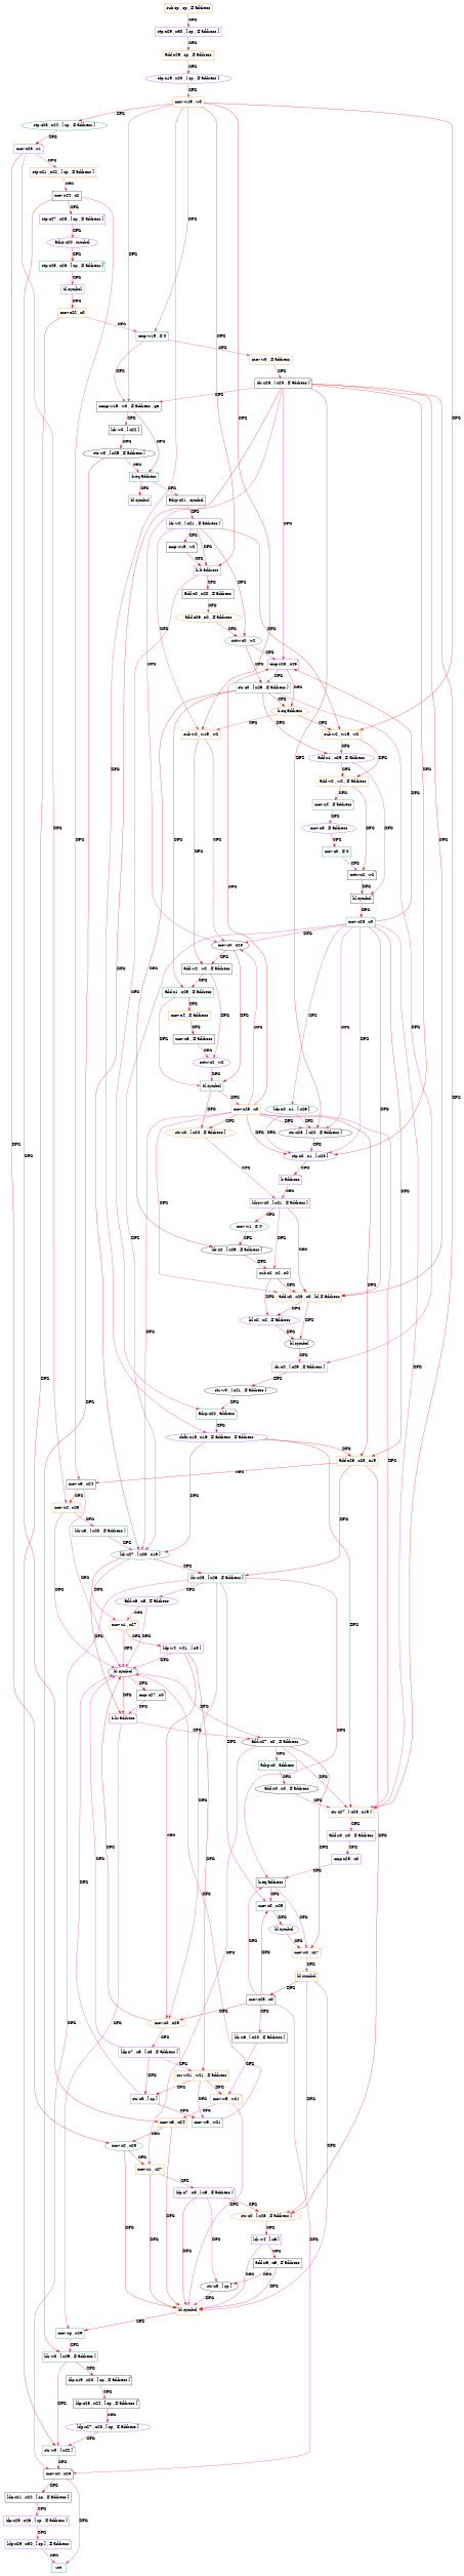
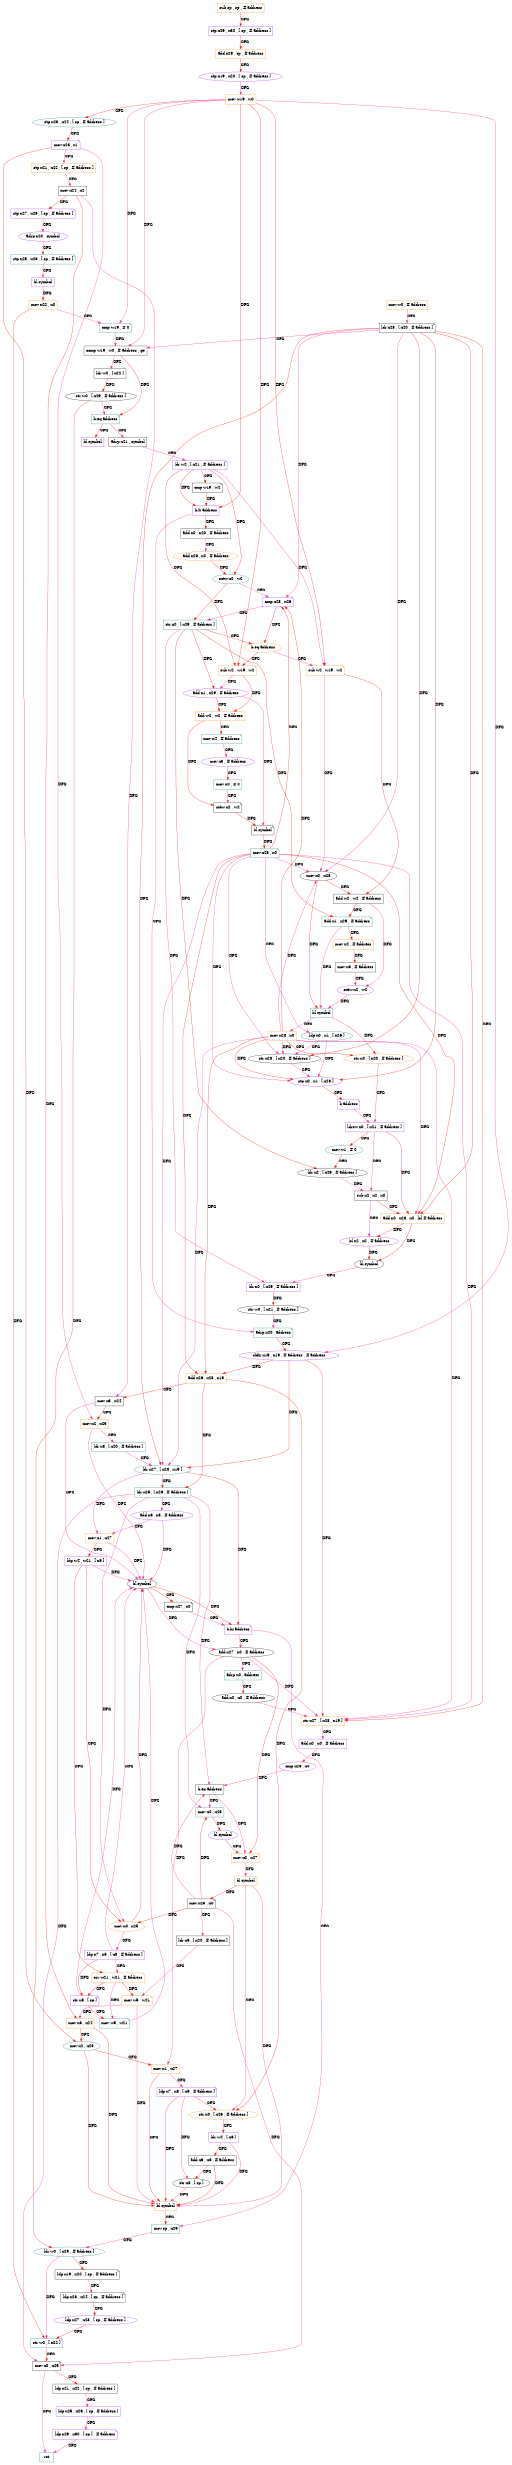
  digraph {
    node [color=purple shape=note]
    edge [color=red]
    n1 [color=darkorange label="sub sp , sp , # address"]
    n2 [label="stp x29 , x30 , [ sp , # address ]" shape=box]
    n3 [color=darkorange label="add x29 , sp , # address" shape=box]
    n4 [label="stp x19 , x20 , [ sp , # address ]" shape=ellipse]
    n5 [color=darkorange label="mov w19 , w0" shape=box]
    n6 [color=teal label="stp x23 , x24 , [ sp , # address ]" shape=ellipse]
    n7 [color=teal label="cmp w19 , # 0"]
    n8 [color=black label="ccmp w19 , w0 , # address , ge" shape=box]
    n9 [label="b.lt address" shape=box]
    n10 [label="sbfiz x19 , x19 , # address , # address" shape=ellipse]
    n11 [color=darkorange label="sub w2 , w19 , w2"]
    n12 [color=darkorange label="sub w2 , w19 , w2"]
    n13 [label="mov x23 , x1"]
    n14 [color=darkorange label="mov w0 , # address" shape=box]
    n15 [color=black label="ldr w0 , [ x22 ]" shape=box]
    n16 [color=teal label="b.eq address"]
    n17 [color=teal label="adrp x20 , address"]
    n18 [color=black label="add x0 , x20 , # address" shape=box]
    n19 [color=darkorange label="add x26 , x28 , x19" shape=box]
    n20 [color=teal label="ldr x27 , [ x28 , x19 ]" shape=ellipse]
    n21 [color=darkorange label="str x27 , [ x28 , x19 ]"]
    n22 [label="add x1 , x29 , # address" shape=ellipse]
    n23 [color=darkorange label="add w2 , w2 , # address" shape=box]
    n24 [color=black label="mov x0 , x28" shape=ellipse]
    n25 [color=black label="add w2 , w2 , # address" shape=box]
    n26 [color=darkorange label="stp x21 , x22 , [ sp , # address ]" shape=box]
    n27 [color=darkorange label="mov x2 , x23"]
    n28 [color=teal label="mov x2 , x23" shape=ellipse]
    n29 [color=black label="mov x24 , x2" shape=box]
    n30 [color=black label="bl symbol" shape=ellipse]
    n31 [color=teal label="ldr x8 , [ x20 , # address ]" shape=box]
    n32 [color=darkorange label="mov x1 , x27" shape=box]
    n33 [color=darkorange label="bl symbol" shape=box]
    n34 [label="stp x27 , x28 , [ sp , # address ]"]
    n35 [color=black label="mov x3 , x24" shape=box]
    n36 [color=darkorange label="mov x3 , x24"]
    n37 [label="adrp x20 , symbol" shape=ellipse]
    n38 [color=teal label="stp x25 , x26 , [ sp , # address ]"]
    n39 [label="bl symbol" shape=box]
    n40 [color=darkorange label="mov x22 , x0" shape=box]
    n41 [color=teal label="str w0 , [ x22 ]"]
    n42 [color=black label="str w0 , [ x29 , # address ]" shape=ellipse]
    n43 [color=black label="mov x0 , x25"]
    n44 [color=black label="ldr x28 , [ x20 , # address ]"]
    n45 [label="cmp x28 , x26"]
    n46 [color=black label="str x28 , [ x20 , # address ]" shape=ellipse]
    n47 [label="stp x0 , x1 , [ x28 ]" shape=ellipse]
    n48 [color=darkorange label="add x0 , x28 , x0 , lsl # address" shape=box]
    n49 [color=teal label="ldr x25 , [ x26 , # address ]"]
    n50 [color=darkorange label="str x0 , [ x26 , # address ]" shape=ellipse]
    n51 [color=darkorange label="mov x1 , x27"]
    n52 [label="b.hi address"]
    n53 [color=teal label="str x0 , [ x29 , # address ]" shape=box]
    n54 [color=darkorange label="b.eq address" shape=ellipse]
    n55 [label="add x0 , x0 , # address" shape=box]
    n56 [label="b address"]
    n57 [color=teal label="bl symbol" shape=box]
    n58 [label="lsl x2 , x2 , # address" shape=ellipse]
    n59 [color=black label="bl symbol" shape=ellipse]
    n60 [label="bl symbol" shape=box]
    n61 [color=black label="adrp x21 , symbol" shape=box]
-   n62 [color=teal label="ldr w0 , [ x29 , # address ]" shape=box]
+   n62 [color=teal label="ldr w0 , [ x29 , # address ]" shape=ellipse]
    n63 [color=black label="ldp x19 , x20 , [ sp , # address ]"]
    n64 [label="ldr w2 , [ x21 , # address ]"]
    n65 [color=black label="cmp w19 , w2"]
    n66 [color=teal label="sxtw x0 , w2" shape=ellipse]
    n67 [color=darkorange label="add x26 , x0 , # address" shape=ellipse]
    n68 [label="add x6 , x8 , # address" shape=ellipse]
    n69 [color=darkorange label="mov x0 , x25" shape=ellipse]
    n70 [color=black label="b.eq address" shape=box]
    n71 [color=teal label="mov x0 , x25" shape=box]
    n72 [label="ldr w4 , [ x6 ]" shape=box]
    n73 [color=black label="cmp x27 , x0"]
    n74 [color=black label="add x27 , x0 , # address" shape=ellipse]
    n75 [label="ldp w4 , w21 , [ x8 ]" shape=box]
    n76 [color=teal label="mov sp , x29"]
    n77 [label="ldp x7 , x5 , [ x8 , # address ]"]
    n78 [color=black label="ldp x21 , x22 , [ sp , # address ]" shape=box]
    n79 [color=teal label=ret shape=box]
    n80 [color=darkorange label="mov x0 , x27"]
    n81 [label="bl symbol" shape=ellipse]
    n82 [color=darkorange label="orr w21 , w21 , # address"]
    n83 [label="str x5 , [ sp ]"]
    n84 [color=teal label="mov w5 , w21"]
    n85 [color=darkorange label="mov w5 , w21"]
    n86 [color=teal label="adrp x0 , address" shape=box]
    n87 [color=black label="add x0 , x0 , # address" shape=ellipse]
    n88 [color=darkorange label="bl symbol"]
    n89 [label="ldp x7 , x8 , [ x6 , # address ]"]
    n90 [color=teal label="add x1 , x29 , # address"]
    n91 [color=black label="ldr x2 , [ x29 , # address ]" shape=ellipse]
    n92 [label="ldr x0 , [ x29 , # address ]" shape=box]
    n93 [color=black label="bl symbol"]
    n94 [color=darkorange label="mov x4 , # address"]
    n95 [color=black label="sub x2 , x2 , x0" shape=box]
    n96 [color=black label="str w0 , [ x21 , # address ]" shape=ellipse]
    n97 [color=teal label="mov x4 , # address"]
    n98 [color=black label="sxtw x2 , w2"]
    n99 [label="sxtw x2 , w2" shape=ellipse]
    n100 [color=black label="ldp x23 , x24 , [ sp , # address ]"]
    n101 [label="ldp x27 , x28 , [ sp , # address ]" shape=ellipse]
    n102 [label="ldp x25 , x26 , [ sp , # address ]" shape=box]
    n103 [label="ldp x29 , x30 , [ sp ] , # address"]
-   n104 [label="cmp x25 , x0" shape=box]
+   n104 [label="cmp x25 , x0" shape=ellipse]
    n105 [color=black label="mov x25 , x0"]
    n106 [color=teal label="mov x28 , x0"]
    n107 [label="mov x3 , # address" shape=ellipse]
    n108 [color=teal label="mov x0 , # 0" shape=box]
    n109 [color=teal label="ldp x0 , x1 , [ x26 ]" shape=ellipse]
    n110 [label="ldrsw x0 , [ x21 , # address ]" shape=box]
    n111 [color=teal label="mov w1 , # 0" shape=ellipse]
    n112 [color=darkorange label="mov x28 , x0" shape=box]
    n113 [color=darkorange label="str x0 , [ x20 , # address ]" shape=ellipse]
    n114 [color=black label="mov x3 , # address" shape=box]
    n115 [color=black label="ldr x6 , [ x20 , # address ]" shape=box]
    n116 [color=black label="str x8 , [ sp ]" shape=ellipse]
    n117 [color=black label="add x6 , x6 , # address" shape=box]
    n1 -> n2 [label=CFG]
    n2 -> n3 [label=CFG]
    n3 -> n4 [label=CFG]
    n4 -> n5 [color=deeppink label=CFG]
    n5 -> n6 [label=CFG]
    n5 -> n7 [color=deeppink label=DFG]
    n5 -> n8 [color=deeppink label=DFG]
    n5 -> n9 [label=DFG]
    n5 -> n10 [color=deeppink label=DFG]
    n5 -> n11 [label=DFG]
    n5 -> n12 [label=DFG]
    n6 -> n13 [label=CFG]
    n7 -> n8 [color=deeppink label=DFG]
-   n7 -> n14 [color=deeppink label=CFG]
    n8 -> n15 [color=deeppink label=CFG]
    n8 -> n16 [label=DFG]
    n9 -> n17 [color=deeppink label=CFG]
    n9 -> n18 [label=CFG]
    n10 -> n19 [label=DFG]
    n10 -> n20 [label=DFG]
    n10 -> n21 [label=DFG]
    n11 -> n22 [color=deeppink label=CFG]
    n11 -> n23 [label=DFG]
    n12 -> n24 [color=deeppink label=CFG]
    n12 -> n25 [label=DFG]
    n13 -> n26 [color=deeppink label=CFG]
    n13 -> n27 [color=deeppink label=DFG]
    n13 -> n28 [label=DFG]
    n14 -> n44 [color=deeppink label=CFG]
    n15 -> n42 [label=DFG]
    n16 -> n60 [label=CFG]
    n16 -> n61 [color=deeppink label=CFG]
    n17 -> n10 [label=CFG]
    n18 -> n67 [color=deeppink label=CFG]
    n19 -> n35 [label=CFG]
    n19 -> n49 [label=DFG]
    n19 -> n50 [label=DFG]
    n20 -> n49 [label=CFG]
    n20 -> n51 [color=deeppink label=DFG]
    n20 -> n52 [label=DFG]
    n21 -> n55 [color=deeppink label=CFG]
    n22 -> n23 [label=CFG]
    n22 -> n93 [color=deeppink label=DFG]
    n23 -> n97 [label=CFG]
    n23 -> n98 [label=DFG]
    n24 -> n25 [label=CFG]
    n24 -> n57 [label=DFG]
    n25 -> n90 [label=CFG]
    n25 -> n99 [color=deeppink label=DFG]
    n26 -> n29 [color=deeppink label=CFG]
    n27 -> n30 [color=deeppink label=DFG]
    n27 -> n31 [color=deeppink label=CFG]
    n28 -> n32 [label=CFG]
    n28 -> n33 [label=DFG]
    n29 -> n34 [label=CFG]
    n29 -> n35 [color=deeppink label=DFG]
    n29 -> n36 [label=DFG]
    n30 -> n52 [label=DFG]
    n30 -> n73 [label=CFG]
    n30 -> n74 [color=deeppink label=DFG]
    n31 -> n20 [color=deeppink label=CFG]
    n32 -> n33 [label=DFG]
    n32 -> n89 [color=deeppink label=CFG]
    n33 -> n76 [label=CFG]
    n34 -> n37 [color=deeppink label=CFG]
    n35 -> n27 [label=CFG]
    n35 -> n30 [color=deeppink label=DFG]
    n36 -> n28 [label=CFG]
    n36 -> n33 [label=DFG]
    n37 -> n38 [label=CFG]
    n38 -> n39 [color=deeppink label=CFG]
    n39 -> n40 [label=DFG]
    n40 -> n7 [color=deeppink label=CFG]
    n40 -> n41 [label=DFG]
    n41 -> n43 [label=CFG]
    n42 -> n16 [color=deeppink label=CFG]
    n42 -> n62 [label=DFG]
    n43 -> n78 [label=CFG]
    n43 -> n79 [color=deeppink label=DFG]
    n44 -> n8 [color=deeppink label=CFG]
    n44 -> n20 [label=DFG]
    n44 -> n21 [label=DFG]
    n44 -> n24 [color=deeppink label=DFG]
    n44 -> n45 [color=deeppink label=DFG]
    n44 -> n46 [label=DFG]
    n44 -> n47 [label=DFG]
    n44 -> n48 [label=DFG]
    n45 -> n53 [color=deeppink label=CFG]
    n45 -> n54 [label=DFG]
    n46 -> n47 [color=deeppink label=CFG]
    n47 -> n56 [label=CFG]
    n48 -> n58 [label=DFG]
    n48 -> n59 [label=DFG]
    n49 -> n43 [color=deeppink label=DFG]
    n49 -> n68 [color=deeppink label=CFG]
    n49 -> n69 [color=deeppink label=DFG]
    n49 -> n70 [color=deeppink label=DFG]
    n49 -> n71 [color=deeppink label=DFG]
    n50 -> n72 [label=CFG]
    n51 -> n30 [color=deeppink label=DFG]
    n51 -> n75 [label=CFG]
    n52 -> n74 [color=deeppink label=CFG]
    n52 -> n76 [color=deeppink label=CFG]
    n53 -> n22 [label=DFG]
    n53 -> n54 [label=CFG]
    n53 -> n90 [label=DFG]
    n53 -> n91 [label=DFG]
    n53 -> n92 [color=deeppink label=DFG]
    n54 -> n11 [label=CFG]
    n54 -> n12 [color=deeppink label=CFG]
    n55 -> n104 [label=CFG]
    n56 -> n110 [color=deeppink label=CFG]
    n57 -> n112 [color=deeppink label=DFG]
    n57 -> n113 [label=DFG]
    n58 -> n59 [label=DFG]
    n59 -> n92 [color=deeppink label=CFG]
    n61 -> n64 [color=deeppink label=CFG]
    n62 -> n41 [color=deeppink label=DFG]
    n62 -> n63 [label=CFG]
    n63 -> n100 [color=deeppink label=CFG]
    n64 -> n9 [label=DFG]
    n64 -> n11 [label=DFG]
    n64 -> n12 [color=deeppink label=DFG]
    n64 -> n65 [label=CFG]
    n64 -> n66 [label=DFG]
    n65 -> n9 [label=CFG]
    n66 -> n45 [color=deeppink label=CFG]
    n66 -> n53 [label=DFG]
    n67 -> n66 [label=CFG]
    n68 -> n30 [color=deeppink label=DFG]
    n68 -> n51 [color=deeppink label=CFG]
    n69 -> n30 [label=DFG]
    n69 -> n77 [color=deeppink label=CFG]
    n70 -> n71 [color=deeppink label=CFG]
    n70 -> n80 [color=deeppink label=CFG]
    n71 -> n81 [label=DFG]
    n72 -> n33 [color=deeppink label=DFG]
    n72 -> n117 [label=CFG]
    n73 -> n52 [color=deeppink label=CFG]
    n74 -> n21 [color=deeppink label=DFG]
    n74 -> n32 [color=deeppink label=DFG]
    n74 -> n80 [label=DFG]
    n74 -> n86 [color=deeppink label=CFG]
    n75 -> n30 [color=deeppink label=DFG]
    n75 -> n69 [label=CFG]
    n75 -> n82 [label=DFG]
    n76 -> n62 [color=deeppink label=CFG]
    n77 -> n30 [color=deeppink label=DFG]
    n77 -> n82 [color=deeppink label=CFG]
    n77 -> n83 [label=DFG]
    n78 -> n102 [color=deeppink label=CFG]
    n80 -> n88 [color=deeppink label=CFG]
    n81 -> n80 [label=CFG]
    n82 -> n83 [label=CFG]
    n82 -> n84 [color=deeppink label=DFG]
    n82 -> n85 [label=DFG]
    n83 -> n30 [color=deeppink label=DFG]
    n83 -> n84 [label=CFG]
    n84 -> n30 [color=deeppink label=DFG]
    n85 -> n33 [color=deeppink label=DFG]
    n85 -> n36 [color=deeppink label=CFG]
    n86 -> n87 [label=CFG]
    n87 -> n21 [color=deeppink label=CFG]
    n88 -> n33 [color=deeppink label=DFG]
    n88 -> n50 [color=deeppink label=DFG]
    n88 -> n105 [label=DFG]
    n89 -> n33 [label=DFG]
    n89 -> n50 [label=CFG]
    n89 -> n116 [color=deeppink label=DFG]
    n90 -> n57 [color=deeppink label=DFG]
    n90 -> n94 [label=CFG]
    n91 -> n95 [color=deeppink label=DFG]
    n92 -> n96 [label=DFG]
    n93 -> n106 [label=DFG]
    n94 -> n114 [label=CFG]
    n95 -> n48 [label=CFG]
    n95 -> n58 [color=deeppink label=DFG]
    n96 -> n17 [color=deeppink label=CFG]
    n97 -> n107 [color=deeppink label=CFG]
    n98 -> n93 [label=DFG]
    n99 -> n57 [color=deeppink label=DFG]
    n100 -> n101 [label=CFG]
    n101 -> n41 [label=CFG]
    n102 -> n103 [color=deeppink label=CFG]
    n103 -> n79 [color=deeppink label=CFG]
    n104 -> n70 [color=deeppink label=CFG]
    n105 -> n43 [color=deeppink label=DFG]
    n105 -> n69 [label=DFG]
    n105 -> n70 [color=deeppink label=DFG]
    n105 -> n71 [label=DFG]
    n105 -> n115 [color=deeppink label=CFG]
    n106 -> n19 [label=DFG]
    n106 -> n20 [color=deeppink label=DFG]
    n106 -> n21 [color=deeppink label=DFG]
    n106 -> n24 [color=deeppink label=DFG]
    n106 -> n45 [label=DFG]
    n106 -> n46 [color=deeppink label=DFG]
    n106 -> n47 [color=deeppink label=DFG]
    n106 -> n48 [label=DFG]
    n106 -> n109 [color=deeppink label=CFG]
    n107 -> n108 [label=CFG]
    n108 -> n98 [color=deeppink label=CFG]
    n109 -> n46 [color=deeppink label=CFG]
    n109 -> n47 [color=deeppink label=DFG]
    n110 -> n48 [label=DFG]
    n110 -> n95 [color=deeppink label=DFG]
    n110 -> n111 [label=CFG]
    n111 -> n91 [label=CFG]
    n112 -> n19 [label=DFG]
    n112 -> n20 [color=deeppink label=DFG]
    n112 -> n21 [color=deeppink label=DFG]
    n112 -> n24 [color=deeppink label=DFG]
    n112 -> n45 [label=DFG]
    n112 -> n46 [color=deeppink label=DFG]
    n112 -> n47 [label=DFG]
    n112 -> n48 [color=deeppink label=DFG]
    n112 -> n113 [label=CFG]
    n113 -> n110 [color=deeppink label=CFG]
    n114 -> n99 [color=deeppink label=CFG]
    n115 -> n85 [color=deeppink label=CFG]
    n116 -> n33 [color=deeppink label=DFG]
    n117 -> n33 [label=DFG]
    n117 -> n116 [label=CFG]
  }
